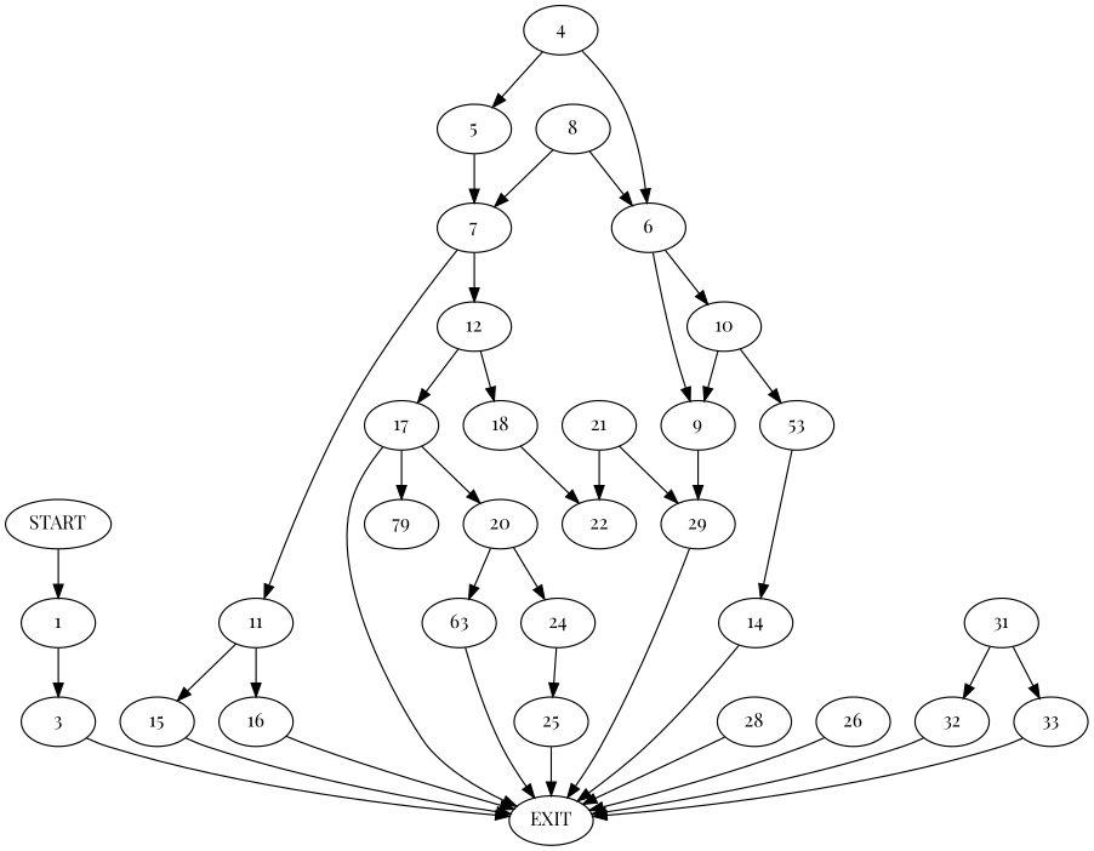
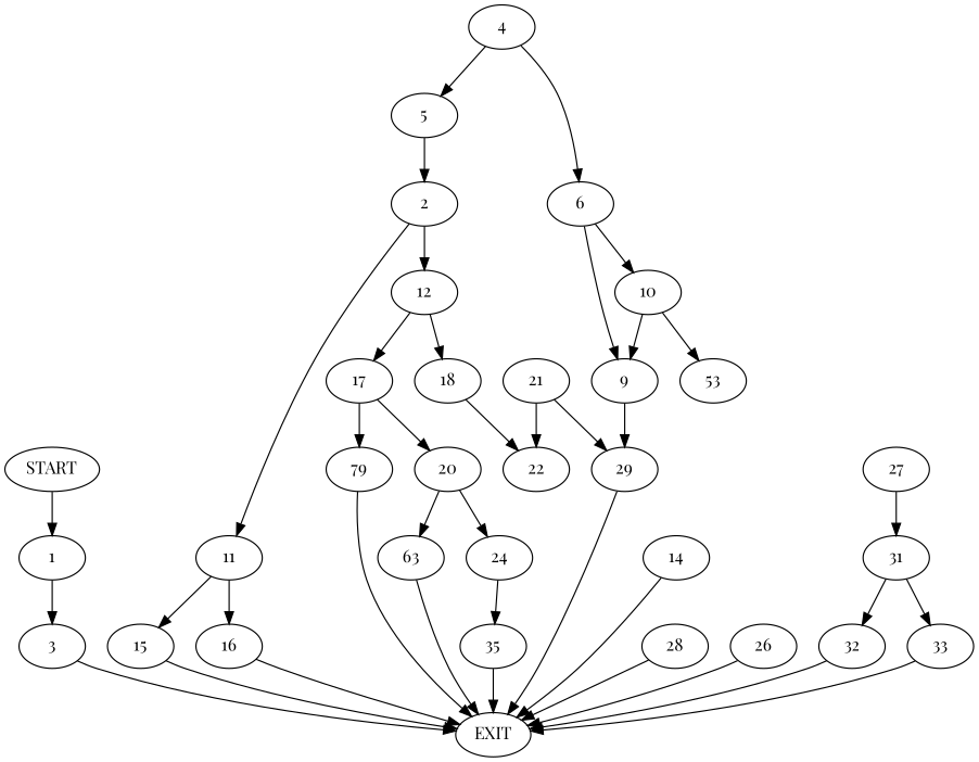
  digraph {
    fontname="Playfair Display"
    node [fontname="Playfair Display"]
    edge [fontname="Playfair Display"]
    n1 [label=START]
    1
    3
    n4 [label=EXIT]
    4
    5
    6
-   7
+   7 [label=2]
    9
    10
    11
    12
-   8
    29
    n15 [label=53]
    15
    16
    17
    18
    14
    n21 [label=79]
    20
    22
    n24 [label=63]
    24
    21
-   25
+   25 [label=35]
+   27
    31
    28
    26
    32
    33
    n1 -> 1
    1 -> 3
    3 -> n4
    4 -> 5
    4 -> 6
    5 -> 7
    6 -> 9
    6 -> 10
    7 -> 11
    7 -> 12
    9 -> 29
    10 -> 9
    10 -> n15
    11 -> 15
    11 -> 16
    12 -> 17
    12 -> 18
-   8 -> 6
-   8 -> 7
    29 -> n4
-   n15 -> 14
    15 -> n4
    16 -> n4
    17 -> n21
    17 -> 20
    18 -> 22
    14 -> n4
-   17 -> n4
+   n21 -> n4
    20 -> n24
    20 -> 24
    n24 -> n4
    24 -> 25
    21 -> 29
    21 -> 22
    25 -> n4
+   27 -> 31
    31 -> 32
    31 -> 33
    28 -> n4
    26 -> n4
    32 -> n4
    33 -> n4
  }
